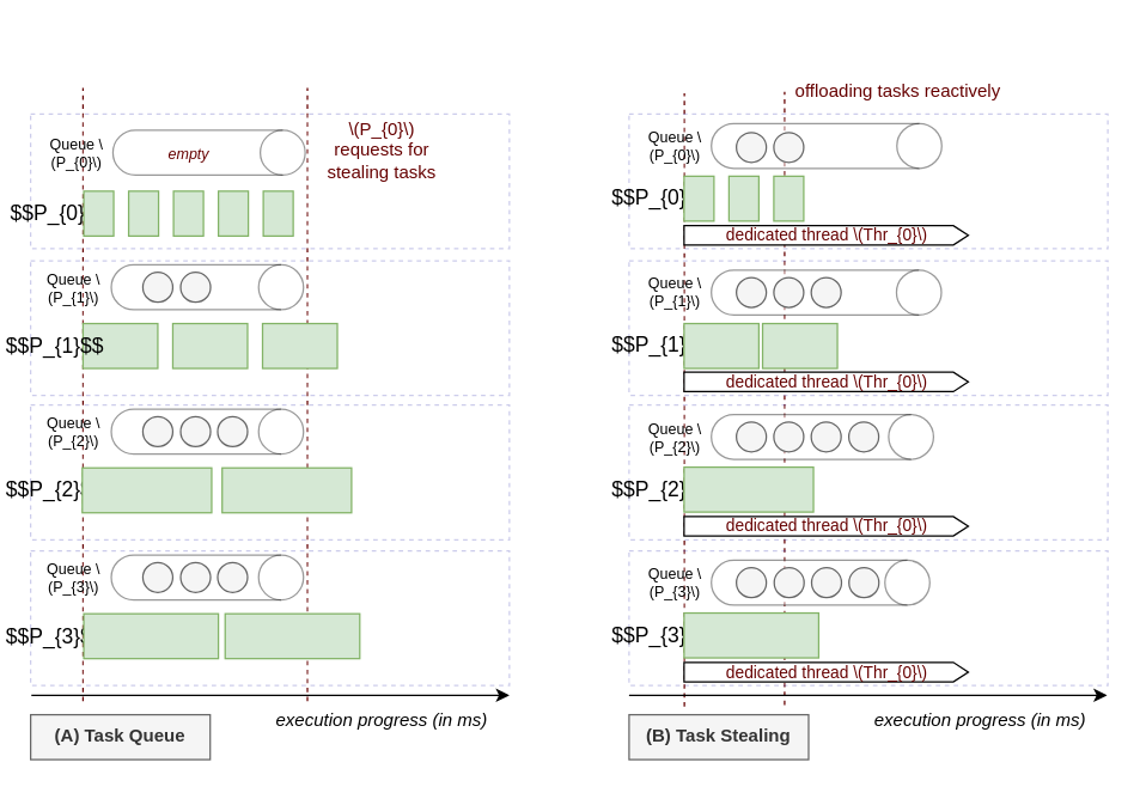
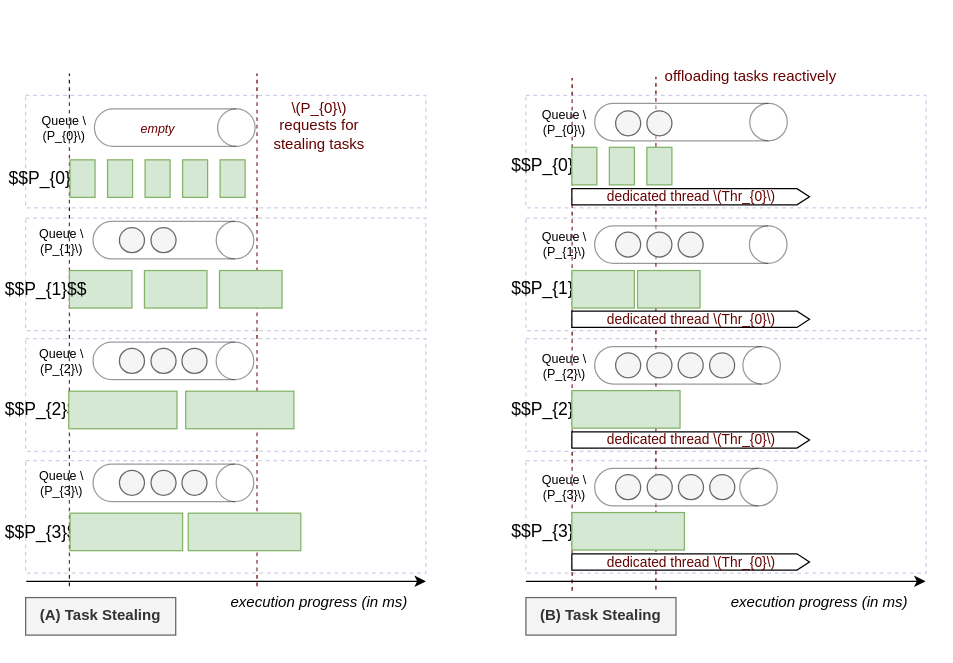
  <mxCell id="0" />
  <mxCell id="1" parent="0" />
  <mxCell id="2" value="" style="endArrow=none;dashed=1;html=1;rounded=0;strokeColor=#660000;" edge="1" parent="1"><mxGeometry width="50" height="50" relative="1" as="geometry"><mxPoint x="55" y="468.25" as="sourcePoint" /><mxPoint x="55" y="58.25" as="targetPoint" /></mxGeometry></mxCell>
  <mxCell id="3" value="" style="endArrow=none;dashed=1;html=1;rounded=0;strokeColor=#660000;" parent="1" edge="1"><mxGeometry width="50" height="50" relative="1" as="geometry"><mxPoint x="456.96" y="471.75" as="sourcePoint" /><mxPoint x="456.96" y="61.75" as="targetPoint" /></mxGeometry></mxCell>
  <mxCell id="4" value="" style="endArrow=none;dashed=1;html=1;rounded=0;strokeColor=#660000;" parent="1" edge="1"><mxGeometry width="50" height="50" relative="1" as="geometry"><mxPoint x="523.96" y="470.75" as="sourcePoint" /><mxPoint x="523.96" y="60.75" as="targetPoint" /></mxGeometry></mxCell>
  <mxCell id="5" value="" style="rounded=0;whiteSpace=wrap;html=1;opacity=20;dashed=1;strokeColor=#000099;" parent="1" vertex="1"><mxGeometry x="420" y="75.75" width="320" height="90" as="geometry" /></mxCell>
  <mxCell id="6" value="" style="rounded=0;whiteSpace=wrap;html=1;opacity=20;dashed=1;strokeColor=#000099;" parent="1" vertex="1"><mxGeometry x="420" y="173.75" width="320" height="90" as="geometry" /></mxCell>
  <mxCell id="7" value="" style="endArrow=none;dashed=1;html=1;rounded=0;strokeColor=#660000;" parent="1" edge="1"><mxGeometry width="50" height="50" relative="1" as="geometry"><mxPoint x="205" y="468.25" as="sourcePoint" /><mxPoint x="205" y="58.25" as="targetPoint" /></mxGeometry></mxCell>
  <mxCell id="8" value="" style="rounded=0;whiteSpace=wrap;html=1;opacity=20;dashed=1;strokeColor=#000099;" parent="1" vertex="1"><mxGeometry x="20" y="173.75" width="320" height="90" as="geometry" /></mxCell>
  <mxCell id="9" value="" style="rounded=0;whiteSpace=wrap;html=1;opacity=20;dashed=1;strokeColor=#000099;" parent="1" vertex="1"><mxGeometry x="20" y="75.75" width="320" height="90" as="geometry" /></mxCell>
  <mxCell id="10" value="" style="rounded=0;whiteSpace=wrap;html=1;fillColor=#d5e8d4;strokeColor=#82b366;" parent="1" vertex="1"><mxGeometry x="55" y="215.75" width="50" height="30" as="geometry" /></mxCell>
  <mxCell id="11" value="$$P_{0}$$" style="text;html=1;strokeColor=none;fillColor=none;align=center;verticalAlign=middle;whiteSpace=wrap;rounded=0;fontSize=14;" parent="1" vertex="1"><mxGeometry x="24.25" y="127.25" width="31.25" height="30" as="geometry" /></mxCell>
  <mxCell id="12" value="" style="rounded=0;whiteSpace=wrap;html=1;fillColor=#d5e8d4;strokeColor=#82b366;" parent="1" vertex="1"><mxGeometry x="55.5" y="127.25" width="20" height="30" as="geometry" /></mxCell>
  <mxCell id="13" value="" style="endArrow=classic;html=1;rounded=0;" parent="1" edge="1"><mxGeometry width="50" height="50" relative="1" as="geometry"><mxPoint x="20.5" y="464.25" as="sourcePoint" /><mxPoint x="340" y="464.25" as="targetPoint" /></mxGeometry></mxCell>
  <mxCell id="14" value="execution progress (in ms)" style="text;html=1;strokeColor=none;fillColor=none;align=center;verticalAlign=middle;whiteSpace=wrap;rounded=0;fontStyle=2" parent="1" vertex="1"><mxGeometry x="180" y="470.75" width="150" height="20" as="geometry" /></mxCell>
  <mxCell id="15" value="" style="rounded=0;whiteSpace=wrap;html=1;fillColor=#d5e8d4;strokeColor=#82b366;" parent="1" vertex="1"><mxGeometry x="85.5" y="127.25" width="20" height="30" as="geometry" /></mxCell>
  <mxCell id="16" value="" style="rounded=0;whiteSpace=wrap;html=1;fillColor=#d5e8d4;strokeColor=#82b366;" parent="1" vertex="1"><mxGeometry x="115.5" y="127.25" width="20" height="30" as="geometry" /></mxCell>
  <mxCell id="17" value="" style="rounded=0;whiteSpace=wrap;html=1;fillColor=#d5e8d4;strokeColor=#82b366;" parent="1" vertex="1"><mxGeometry x="145.5" y="127.25" width="20" height="30" as="geometry" /></mxCell>
  <mxCell id="18" value="" style="rounded=0;whiteSpace=wrap;html=1;fillColor=#d5e8d4;strokeColor=#82b366;" parent="1" vertex="1"><mxGeometry x="175.5" y="127.25" width="20" height="30" as="geometry" /></mxCell>
  <mxCell id="19" value="" style="rounded=0;whiteSpace=wrap;html=1;fillColor=#d5e8d4;strokeColor=#82b366;" parent="1" vertex="1"><mxGeometry x="115" y="215.75" width="50" height="30" as="geometry" /></mxCell>
  <mxCell id="20" value="" style="rounded=0;whiteSpace=wrap;html=1;fillColor=#d5e8d4;strokeColor=#82b366;" parent="1" vertex="1"><mxGeometry x="175" y="215.75" width="50" height="30" as="geometry" /></mxCell>
  <mxCell id="21" value="\(P_{0}\) requests for stealing tasks" style="text;html=1;strokeColor=none;fillColor=none;align=center;verticalAlign=middle;whiteSpace=wrap;rounded=0;rotation=0;fontColor=#660000;" parent="1" vertex="1"><mxGeometry x="210" y="85" width="90" height="30" as="geometry" /></mxCell>
  <mxCell id="22" value="dedicated thread \(Thr_{0}\)" style="html=1;shadow=0;dashed=0;align=center;verticalAlign=middle;shape=mxgraph.arrows2.arrow;dy=0;dx=10;notch=0;fontColor=#660000;fontSize=11;" parent="1" vertex="1"><mxGeometry x="456.75" y="150.25" width="190" height="13" as="geometry" /></mxCell>
  <mxCell id="23" value="" style="shape=cylinder3;whiteSpace=wrap;html=1;boundedLbl=1;backgroundOutline=1;size=15;rotation=90;opacity=40;" parent="1" vertex="1"><mxGeometry x="124.25" y="37.25" width="30" height="128.5" as="geometry" /></mxCell>
  <mxCell id="24" value="Queue \(P_{0}\)" style="text;html=1;strokeColor=none;fillColor=none;align=center;verticalAlign=middle;whiteSpace=wrap;rounded=0;fontSize=10;" parent="1" vertex="1"><mxGeometry x="25.5" y="88" width="50" height="27" as="geometry" /></mxCell>
  <mxCell id="25" value="$$P_{1}$$" style="text;html=1;strokeColor=none;fillColor=none;align=center;verticalAlign=middle;whiteSpace=wrap;rounded=0;fontSize=14;" parent="1" vertex="1"><mxGeometry x="20.5" y="215.75" width="31.25" height="30" as="geometry" /></mxCell>
  <mxCell id="26" value="" style="shape=cylinder3;whiteSpace=wrap;html=1;boundedLbl=1;backgroundOutline=1;size=15;rotation=90;opacity=40;" parent="1" vertex="1"><mxGeometry x="123.13" y="127.25" width="30" height="128.5" as="geometry" /></mxCell>
  <mxCell id="27" value="Queue \(P_{1}\)" style="text;html=1;strokeColor=none;fillColor=none;align=center;verticalAlign=middle;whiteSpace=wrap;rounded=0;fontSize=10;" parent="1" vertex="1"><mxGeometry x="24.38" y="178" width="50" height="27" as="geometry" /></mxCell>
  <mxCell id="28" value="" style="ellipse;whiteSpace=wrap;html=1;aspect=fixed;fillColor=#f5f5f5;fontColor=#333333;strokeColor=#666666;" parent="1" vertex="1"><mxGeometry x="95" y="181.5" width="20" height="20" as="geometry" /></mxCell>
  <mxCell id="29" value="" style="ellipse;whiteSpace=wrap;html=1;aspect=fixed;fillColor=#f5f5f5;fontColor=#333333;strokeColor=#666666;" parent="1" vertex="1"><mxGeometry x="120.25" y="181.5" width="20" height="20" as="geometry" /></mxCell>
  <mxCell id="30" value="" style="rounded=0;whiteSpace=wrap;html=1;opacity=20;dashed=1;strokeColor=#000099;" parent="1" vertex="1"><mxGeometry x="20" y="270.25" width="320" height="90" as="geometry" /></mxCell>
  <mxCell id="31" value="$$P_{2}$$" style="text;html=1;strokeColor=none;fillColor=none;align=center;verticalAlign=middle;whiteSpace=wrap;rounded=0;fontSize=14;" parent="1" vertex="1"><mxGeometry x="20.5" y="312.25" width="31.25" height="30" as="geometry" /></mxCell>
  <mxCell id="32" value="" style="shape=cylinder3;whiteSpace=wrap;html=1;boundedLbl=1;backgroundOutline=1;size=15;rotation=90;opacity=40;" parent="1" vertex="1"><mxGeometry x="123.13" y="223.75" width="30" height="128.5" as="geometry" /></mxCell>
  <mxCell id="33" value="Queue \(P_{2}\)" style="text;html=1;strokeColor=none;fillColor=none;align=center;verticalAlign=middle;whiteSpace=wrap;rounded=0;fontSize=10;" parent="1" vertex="1"><mxGeometry x="24.38" y="274.5" width="50" height="27" as="geometry" /></mxCell>
  <mxCell id="34" value="" style="ellipse;whiteSpace=wrap;html=1;aspect=fixed;fillColor=#f5f5f5;fontColor=#333333;strokeColor=#666666;" parent="1" vertex="1"><mxGeometry x="95" y="278" width="20" height="20" as="geometry" /></mxCell>
  <mxCell id="35" value="" style="ellipse;whiteSpace=wrap;html=1;aspect=fixed;fillColor=#f5f5f5;fontColor=#333333;strokeColor=#666666;" parent="1" vertex="1"><mxGeometry x="120.25" y="278" width="20" height="20" as="geometry" /></mxCell>
  <mxCell id="36" value="" style="ellipse;whiteSpace=wrap;html=1;aspect=fixed;fillColor=#f5f5f5;fontColor=#333333;strokeColor=#666666;" parent="1" vertex="1"><mxGeometry x="145" y="278" width="20" height="20" as="geometry" /></mxCell>
  <mxCell id="37" value="" style="rounded=0;whiteSpace=wrap;html=1;fillColor=#d5e8d4;strokeColor=#82b366;" parent="1" vertex="1"><mxGeometry x="54.5" y="312.25" width="86.5" height="30" as="geometry" /></mxCell>
  <mxCell id="38" value="" style="rounded=0;whiteSpace=wrap;html=1;fillColor=#d5e8d4;strokeColor=#82b366;" parent="1" vertex="1"><mxGeometry x="148" y="312.25" width="86.5" height="30" as="geometry" /></mxCell>
  <mxCell id="39" value="" style="rounded=0;whiteSpace=wrap;html=1;opacity=20;dashed=1;strokeColor=#000099;" parent="1" vertex="1"><mxGeometry x="20" y="367.75" width="320" height="90" as="geometry" /></mxCell>
  <mxCell id="40" value="$$P_{3}$$" style="text;html=1;strokeColor=none;fillColor=none;align=center;verticalAlign=middle;whiteSpace=wrap;rounded=0;fontSize=14;" parent="1" vertex="1"><mxGeometry x="20.5" y="409.75" width="31.25" height="30" as="geometry" /></mxCell>
  <mxCell id="41" value="" style="shape=cylinder3;whiteSpace=wrap;html=1;boundedLbl=1;backgroundOutline=1;size=15;rotation=90;opacity=40;" parent="1" vertex="1"><mxGeometry x="123.13" y="321.25" width="30" height="128.5" as="geometry" /></mxCell>
  <mxCell id="42" value="Queue \(P_{3}\)" style="text;html=1;strokeColor=none;fillColor=none;align=center;verticalAlign=middle;whiteSpace=wrap;rounded=0;fontSize=10;" parent="1" vertex="1"><mxGeometry x="24.38" y="372" width="50" height="27" as="geometry" /></mxCell>
  <mxCell id="43" value="" style="ellipse;whiteSpace=wrap;html=1;aspect=fixed;fillColor=#f5f5f5;fontColor=#333333;strokeColor=#666666;" parent="1" vertex="1"><mxGeometry x="95" y="375.5" width="20" height="20" as="geometry" /></mxCell>
  <mxCell id="44" value="" style="ellipse;whiteSpace=wrap;html=1;aspect=fixed;fillColor=#f5f5f5;fontColor=#333333;strokeColor=#666666;" parent="1" vertex="1"><mxGeometry x="120.25" y="375.5" width="20" height="20" as="geometry" /></mxCell>
  <mxCell id="45" value="" style="ellipse;whiteSpace=wrap;html=1;aspect=fixed;fillColor=#f5f5f5;fontColor=#333333;strokeColor=#666666;" parent="1" vertex="1"><mxGeometry x="145" y="375.5" width="20" height="20" as="geometry" /></mxCell>
  <mxCell id="46" value="" style="rounded=0;whiteSpace=wrap;html=1;fillColor=#d5e8d4;strokeColor=#82b366;" parent="1" vertex="1"><mxGeometry x="55.5" y="409.75" width="90" height="30" as="geometry" /></mxCell>
  <mxCell id="47" value="" style="rounded=0;whiteSpace=wrap;html=1;fillColor=#d5e8d4;strokeColor=#82b366;" parent="1" vertex="1"><mxGeometry x="150" y="409.75" width="90" height="30" as="geometry" /></mxCell>
  <mxCell id="48" value="empty" style="text;html=1;strokeColor=none;fillColor=none;align=center;verticalAlign=middle;whiteSpace=wrap;rounded=0;rotation=0;fontColor=#660000;fontStyle=2;fontSize=10;" parent="1" vertex="1"><mxGeometry x="100.5" y="90" width="50" height="23" as="geometry" /></mxCell>
  <mxCell id="49" value="$$P_{0}$$" style="text;html=1;strokeColor=none;fillColor=none;align=center;verticalAlign=middle;whiteSpace=wrap;rounded=0;fontSize=14;" parent="1" vertex="1"><mxGeometry x="425.5" y="117.25" width="31.25" height="30" as="geometry" /></mxCell>
  <mxCell id="50" value="" style="rounded=0;whiteSpace=wrap;html=1;fillColor=#d5e8d4;strokeColor=#82b366;" parent="1" vertex="1"><mxGeometry x="456.75" y="117.25" width="20" height="30" as="geometry" /></mxCell>
  <mxCell id="51" value="" style="rounded=0;whiteSpace=wrap;html=1;fillColor=#d5e8d4;strokeColor=#82b366;" parent="1" vertex="1"><mxGeometry x="486.75" y="117.25" width="20" height="30" as="geometry" /></mxCell>
  <mxCell id="52" value="" style="rounded=0;whiteSpace=wrap;html=1;fillColor=#d5e8d4;strokeColor=#82b366;" parent="1" vertex="1"><mxGeometry x="516.75" y="117.25" width="20" height="30" as="geometry" /></mxCell>
  <mxCell id="53" value="" style="shape=cylinder3;whiteSpace=wrap;html=1;boundedLbl=1;backgroundOutline=1;size=15;rotation=90;opacity=40;" parent="1" vertex="1"><mxGeometry x="537" y="20" width="30" height="154" as="geometry" /></mxCell>
  <mxCell id="54" value="Queue \(P_{0}\)" style="text;html=1;strokeColor=none;fillColor=none;align=center;verticalAlign=middle;whiteSpace=wrap;rounded=0;fontSize=10;" parent="1" vertex="1"><mxGeometry x="425.5" y="83.5" width="50" height="27" as="geometry" /></mxCell>
  <mxCell id="55" value="" style="ellipse;whiteSpace=wrap;html=1;aspect=fixed;fillColor=#f5f5f5;fontColor=#333333;strokeColor=#666666;" parent="1" vertex="1"><mxGeometry x="491.75" y="88" width="20" height="20" as="geometry" /></mxCell>
  <mxCell id="56" value="" style="ellipse;whiteSpace=wrap;html=1;aspect=fixed;fillColor=#f5f5f5;fontColor=#333333;strokeColor=#666666;" parent="1" vertex="1"><mxGeometry x="516.75" y="88" width="20" height="20" as="geometry" /></mxCell>
  <mxCell id="57" value="dedicated thread \(Thr_{0}\)" style="html=1;shadow=0;dashed=0;align=center;verticalAlign=middle;shape=mxgraph.arrows2.arrow;dy=0;dx=10;notch=0;fontColor=#660000;fontSize=11;" parent="1" vertex="1"><mxGeometry x="456.75" y="248.25" width="190" height="13" as="geometry" /></mxCell>
  <mxCell id="58" value="$$P_{1}$$" style="text;html=1;strokeColor=none;fillColor=none;align=center;verticalAlign=middle;whiteSpace=wrap;rounded=0;fontSize=14;" parent="1" vertex="1"><mxGeometry x="425.5" y="215.25" width="31.25" height="30" as="geometry" /></mxCell>
  <mxCell id="59" value="" style="shape=cylinder3;whiteSpace=wrap;html=1;boundedLbl=1;backgroundOutline=1;size=15;rotation=90;opacity=40;" parent="1" vertex="1"><mxGeometry x="536.88" y="118.13" width="30" height="153.75" as="geometry" /></mxCell>
  <mxCell id="60" value="Queue \(P_{1}\)" style="text;html=1;strokeColor=none;fillColor=none;align=center;verticalAlign=middle;whiteSpace=wrap;rounded=0;fontSize=10;" parent="1" vertex="1"><mxGeometry x="425.5" y="181.5" width="50" height="27" as="geometry" /></mxCell>
  <mxCell id="61" value="" style="ellipse;whiteSpace=wrap;html=1;aspect=fixed;fillColor=#f5f5f5;fontColor=#333333;strokeColor=#666666;" parent="1" vertex="1"><mxGeometry x="491.75" y="185" width="20" height="20" as="geometry" /></mxCell>
  <mxCell id="62" value="" style="ellipse;whiteSpace=wrap;html=1;aspect=fixed;fillColor=#f5f5f5;fontColor=#333333;strokeColor=#666666;" parent="1" vertex="1"><mxGeometry x="516.75" y="185" width="20" height="20" as="geometry" /></mxCell>
  <mxCell id="63" value="" style="rounded=0;whiteSpace=wrap;html=1;fillColor=#d5e8d4;strokeColor=#82b366;" parent="1" vertex="1"><mxGeometry x="456.75" y="215.75" width="50" height="30" as="geometry" /></mxCell>
  <mxCell id="64" value="" style="rounded=0;whiteSpace=wrap;html=1;fillColor=#d5e8d4;strokeColor=#82b366;" parent="1" vertex="1"><mxGeometry x="509.25" y="215.75" width="50" height="30" as="geometry" /></mxCell>
  <mxCell id="65" value="" style="ellipse;whiteSpace=wrap;html=1;aspect=fixed;fillColor=#f5f5f5;fontColor=#333333;strokeColor=#666666;" parent="1" vertex="1"><mxGeometry x="541.75" y="185" width="20" height="20" as="geometry" /></mxCell>
  <mxCell id="66" value="" style="rounded=0;whiteSpace=wrap;html=1;opacity=20;dashed=1;strokeColor=#000099;" parent="1" vertex="1"><mxGeometry x="420" y="270.25" width="320" height="90" as="geometry" /></mxCell>
  <mxCell id="67" value="dedicated thread \(Thr_{0}\)" style="html=1;shadow=0;dashed=0;align=center;verticalAlign=middle;shape=mxgraph.arrows2.arrow;dy=0;dx=10;notch=0;fontColor=#660000;fontSize=11;" parent="1" vertex="1"><mxGeometry x="456.75" y="344.75" width="190" height="13" as="geometry" /></mxCell>
  <mxCell id="68" value="$$P_{2}$$" style="text;html=1;strokeColor=none;fillColor=none;align=center;verticalAlign=middle;whiteSpace=wrap;rounded=0;fontSize=14;" parent="1" vertex="1"><mxGeometry x="425.5" y="311.75" width="31.25" height="30" as="geometry" /></mxCell>
  <mxCell id="69" value="" style="shape=cylinder3;whiteSpace=wrap;html=1;boundedLbl=1;backgroundOutline=1;size=15;rotation=90;opacity=40;" parent="1" vertex="1"><mxGeometry x="534.25" y="217.25" width="30" height="148.5" as="geometry" /></mxCell>
  <mxCell id="70" value="Queue \(P_{2}\)" style="text;html=1;strokeColor=none;fillColor=none;align=center;verticalAlign=middle;whiteSpace=wrap;rounded=0;fontSize=10;" parent="1" vertex="1"><mxGeometry x="425.5" y="278" width="50" height="27" as="geometry" /></mxCell>
  <mxCell id="71" value="" style="ellipse;whiteSpace=wrap;html=1;aspect=fixed;fillColor=#f5f5f5;fontColor=#333333;strokeColor=#666666;" parent="1" vertex="1"><mxGeometry x="491.75" y="281.5" width="20" height="20" as="geometry" /></mxCell>
  <mxCell id="72" value="" style="ellipse;whiteSpace=wrap;html=1;aspect=fixed;fillColor=#f5f5f5;fontColor=#333333;strokeColor=#666666;" parent="1" vertex="1"><mxGeometry x="516.75" y="281.5" width="20" height="20" as="geometry" /></mxCell>
  <mxCell id="73" value="" style="ellipse;whiteSpace=wrap;html=1;aspect=fixed;fillColor=#f5f5f5;fontColor=#333333;strokeColor=#666666;" parent="1" vertex="1"><mxGeometry x="541.75" y="281.5" width="20" height="20" as="geometry" /></mxCell>
  <mxCell id="74" value="" style="rounded=0;whiteSpace=wrap;html=1;fillColor=#d5e8d4;strokeColor=#82b366;" parent="1" vertex="1"><mxGeometry x="456.75" y="311.75" width="86.5" height="30" as="geometry" /></mxCell>
  <mxCell id="75" value="" style="rounded=0;whiteSpace=wrap;html=1;opacity=20;dashed=1;strokeColor=#000099;" parent="1" vertex="1"><mxGeometry x="420" y="367.75" width="320" height="90" as="geometry" /></mxCell>
  <mxCell id="76" value="dedicated thread \(Thr_{0}\)" style="html=1;shadow=0;dashed=0;align=center;verticalAlign=middle;shape=mxgraph.arrows2.arrow;dy=0;dx=10;notch=0;fontColor=#660000;fontSize=11;" parent="1" vertex="1"><mxGeometry x="456.75" y="442.25" width="190" height="13" as="geometry" /></mxCell>
  <mxCell id="77" value="$$P_{3}$$" style="text;html=1;strokeColor=none;fillColor=none;align=center;verticalAlign=middle;whiteSpace=wrap;rounded=0;fontSize=14;" parent="1" vertex="1"><mxGeometry x="425.5" y="409.25" width="31.25" height="30" as="geometry" /></mxCell>
  <mxCell id="78" value="" style="shape=cylinder3;whiteSpace=wrap;html=1;boundedLbl=1;backgroundOutline=1;size=15;rotation=90;opacity=40;" parent="1" vertex="1"><mxGeometry x="533" y="316" width="30" height="146" as="geometry" /></mxCell>
  <mxCell id="79" value="Queue \(P_{3}\)" style="text;html=1;strokeColor=none;fillColor=none;align=center;verticalAlign=middle;whiteSpace=wrap;rounded=0;fontSize=10;" parent="1" vertex="1"><mxGeometry x="425.5" y="375.5" width="50" height="27" as="geometry" /></mxCell>
  <mxCell id="80" value="" style="ellipse;whiteSpace=wrap;html=1;aspect=fixed;fillColor=#f5f5f5;fontColor=#333333;strokeColor=#666666;" parent="1" vertex="1"><mxGeometry x="491.75" y="379" width="20" height="20" as="geometry" /></mxCell>
  <mxCell id="81" value="" style="ellipse;whiteSpace=wrap;html=1;aspect=fixed;fillColor=#f5f5f5;fontColor=#333333;strokeColor=#666666;" parent="1" vertex="1"><mxGeometry x="517" y="379" width="20" height="20" as="geometry" /></mxCell>
  <mxCell id="82" value="" style="ellipse;whiteSpace=wrap;html=1;aspect=fixed;fillColor=#f5f5f5;fontColor=#333333;strokeColor=#666666;" parent="1" vertex="1"><mxGeometry x="542" y="379" width="20" height="20" as="geometry" /></mxCell>
  <mxCell id="83" value="" style="rounded=0;whiteSpace=wrap;html=1;fillColor=#d5e8d4;strokeColor=#82b366;" parent="1" vertex="1"><mxGeometry x="456.75" y="409.25" width="90" height="30" as="geometry" /></mxCell>
  <mxCell id="84" value="" style="ellipse;whiteSpace=wrap;html=1;aspect=fixed;fillColor=#f5f5f5;fontColor=#333333;strokeColor=#666666;" parent="1" vertex="1"><mxGeometry x="566.88" y="281.5" width="20" height="20" as="geometry" /></mxCell>
  <mxCell id="85" value="" style="ellipse;whiteSpace=wrap;html=1;aspect=fixed;fillColor=#f5f5f5;fontColor=#333333;strokeColor=#666666;" parent="1" vertex="1"><mxGeometry x="567" y="379" width="20" height="20" as="geometry" /></mxCell>
  <mxCell id="86" value="" style="endArrow=classic;html=1;rounded=0;" parent="1" edge="1"><mxGeometry width="50" height="50" relative="1" as="geometry"><mxPoint x="420" y="464.25" as="sourcePoint" /><mxPoint x="739.5" y="464.25" as="targetPoint" /></mxGeometry></mxCell>
  <mxCell id="87" value="execution progress (in ms)" style="text;html=1;strokeColor=none;fillColor=none;align=center;verticalAlign=middle;whiteSpace=wrap;rounded=0;fontStyle=2" parent="1" vertex="1"><mxGeometry x="579.5" y="470.75" width="150" height="20" as="geometry" /></mxCell>
  <mxCell id="88" value="offloading tasks reactively" style="text;html=1;strokeColor=none;fillColor=none;align=center;verticalAlign=middle;whiteSpace=wrap;rounded=0;rotation=0;fontColor=#660000;" parent="1" vertex="1"><mxGeometry x="530" y="45.75" width="140" height="30" as="geometry" /></mxCell>
- <mxCell id="89" value="(A) Task Queue" style="text;html=1;strokeColor=#666666;fillColor=#f5f5f5;align=center;verticalAlign=middle;whiteSpace=wrap;rounded=0;fontColor=#333333;fontStyle=1" parent="1" vertex="1"><mxGeometry x="20" y="477.25" width="120" height="30" as="geometry" /></mxCell>
+ <mxCell id="89" value="(A) Task Stealing" style="text;html=1;strokeColor=#666666;fillColor=#f5f5f5;align=center;verticalAlign=middle;whiteSpace=wrap;rounded=0;fontColor=#333333;fontStyle=1" parent="1" vertex="1"><mxGeometry x="20" y="477.25" width="120" height="30" as="geometry" /></mxCell>
  <mxCell id="90" value="(B) Task Stealing" style="text;html=1;strokeColor=#666666;fillColor=#f5f5f5;align=center;verticalAlign=middle;whiteSpace=wrap;rounded=0;fontColor=#333333;fontStyle=1" parent="1" vertex="1"><mxGeometry x="420" y="477.25" width="120" height="30" as="geometry" /></mxCell>
